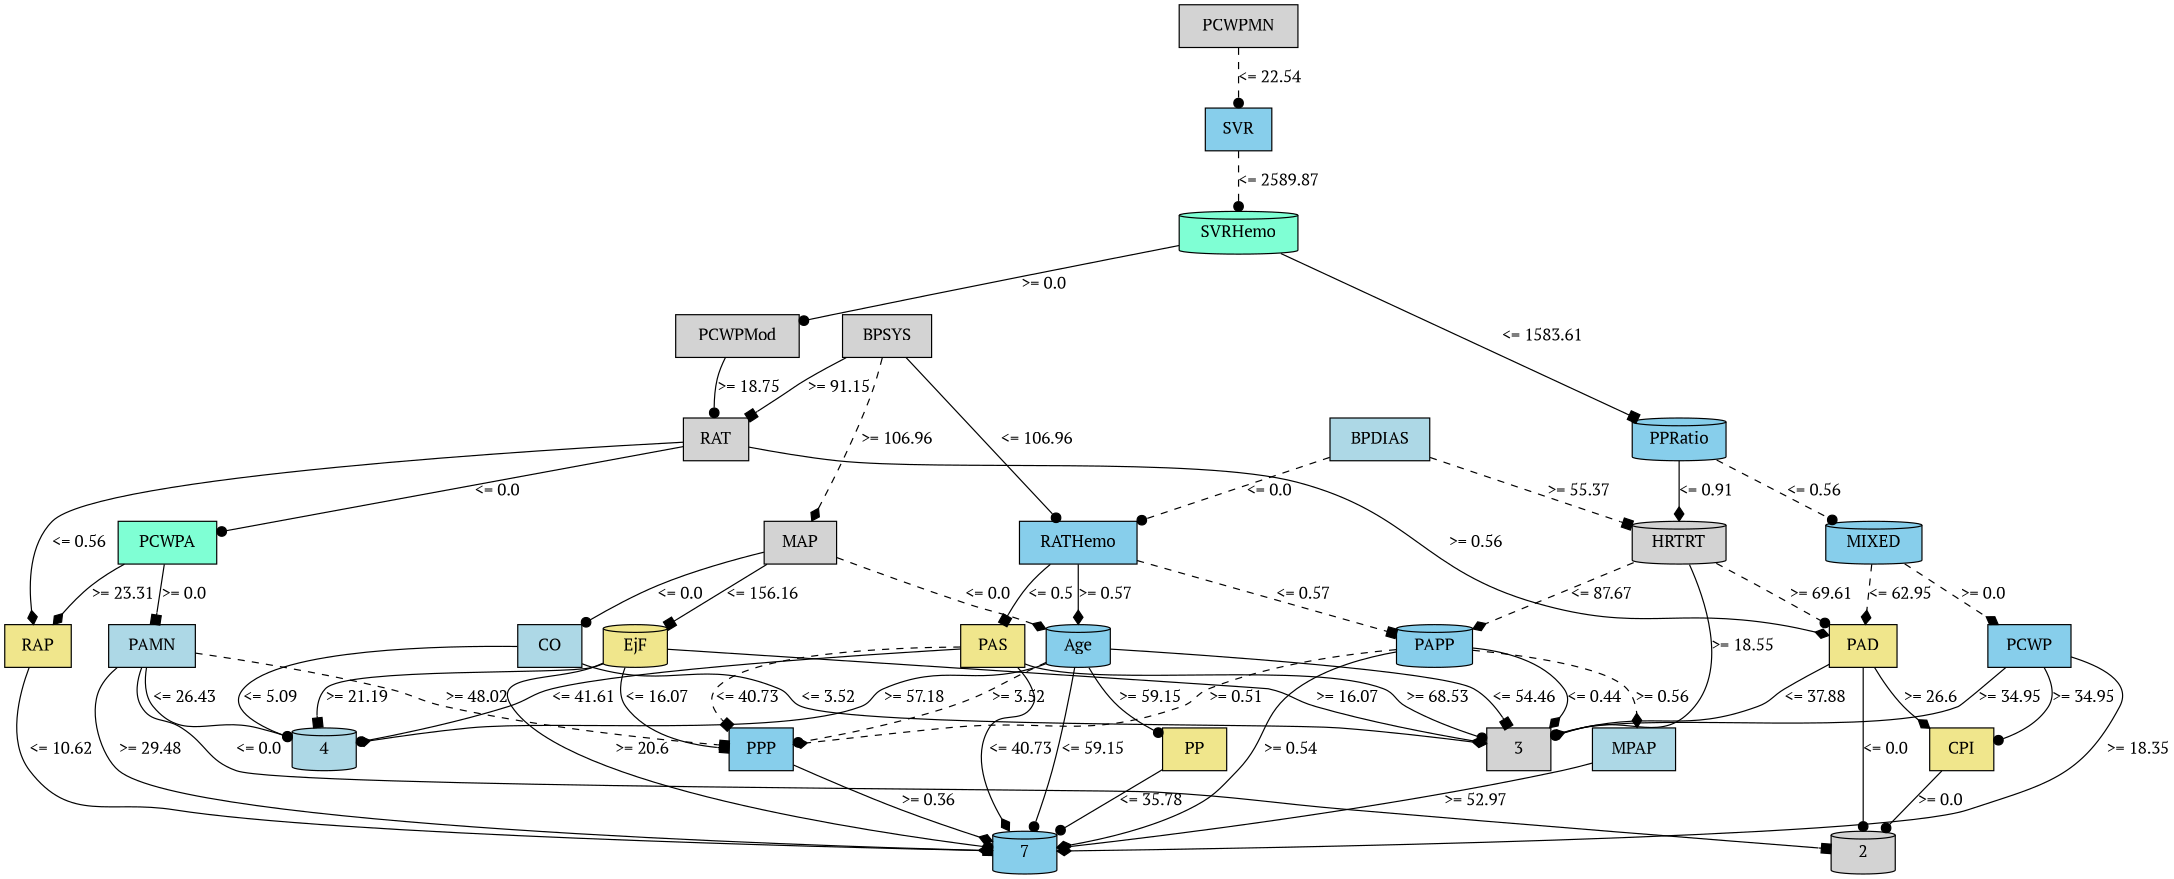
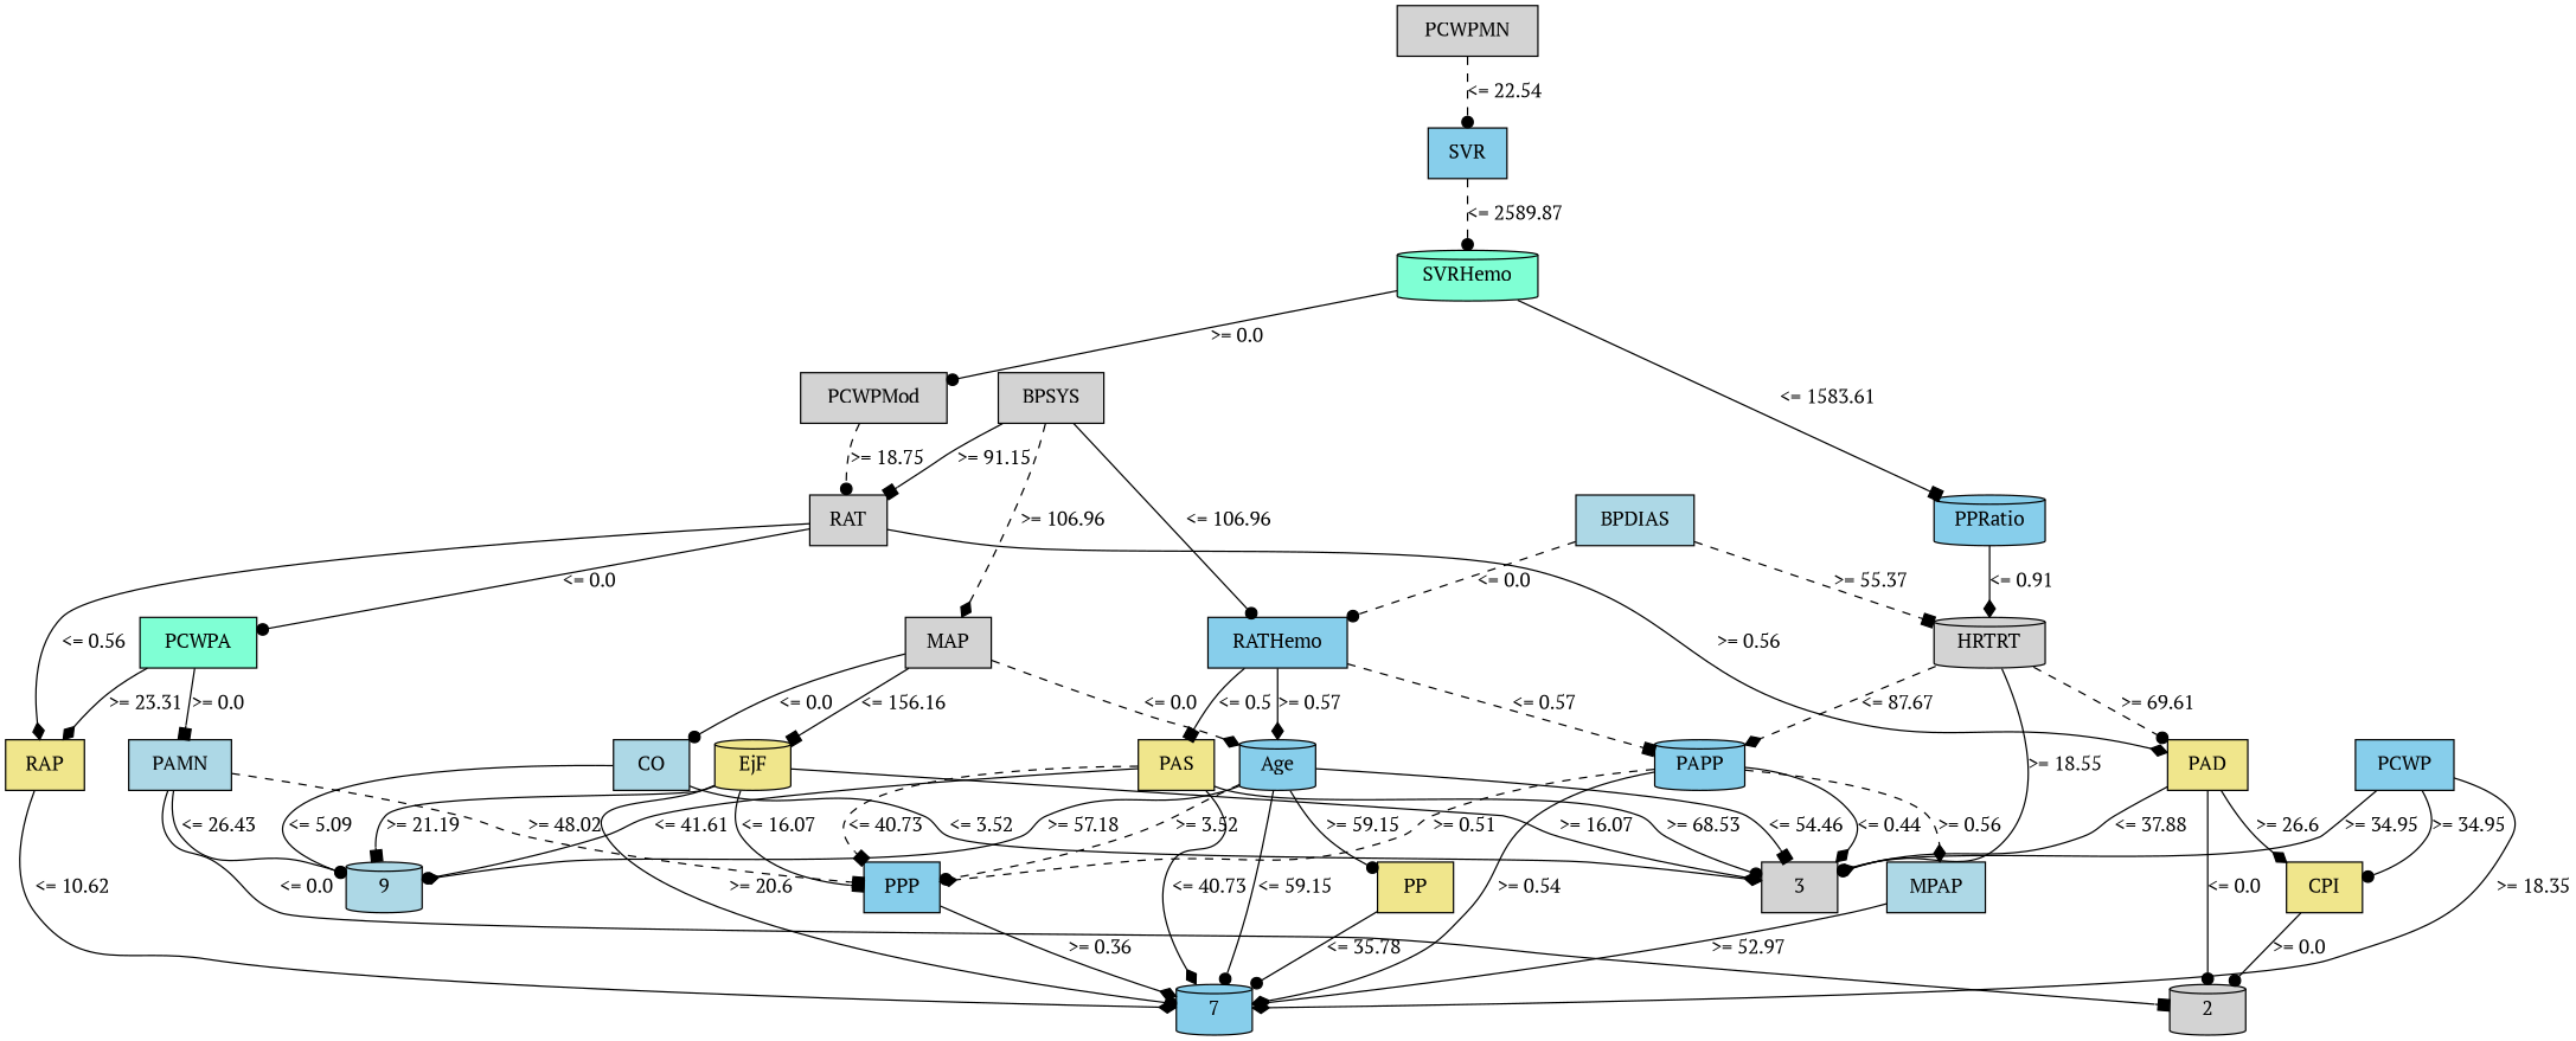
  strict digraph {
    fontname="PT Serif"
    node [fillcolor=skyblue fontname="PT Serif" shape=box style=filled]
    edge [arrowhead=diamond fontname="PT Serif" op="<=" param=0.0 style=solid]
    n1 [height=0.5 label=7 shape=cylinder width=0.75]
    2 [fillcolor=lightgrey height=0.5 shape=cylinder width=0.75]
    3 [fillcolor=lightgrey height=0.5 width=0.75]
-   4 [fillcolor=lightblue height=0.5 shape=cylinder width=0.75]
+   4 [fillcolor=lightblue height=0.5 shape=cylinder width=0.75 label=9]
    RAP [fillcolor=khaki height=0.5 width=0.77778]
    PAS [fillcolor=khaki height=0.5 width=0.75]
    PPP [height=0.5 width=0.75]
    PAD [fillcolor=khaki height=0.5 width=0.79437]
    CPI [fillcolor=khaki height=0.5 width=0.75]
    PAMN [fillcolor=lightblue height=0.5 width=1.0139]
    PCWP [height=0.5 width=0.97491]
    PCWPMod [fillcolor=lightgrey height=0.5 width=1.4444]
    RAT [fillcolor=lightgrey height=0.5 width=0.76389]
    PCWPA [fillcolor=aquamarine height=0.5 width=1.1555]
    PCWPMN [fillcolor=lightgrey height=0.5 width=1.3902]
    SVR [height=0.5 width=0.77778]
    SVRHemo [fillcolor=aquamarine height=0.5 shape=cylinder width=1.3902]
    PPRatio [height=0.5 shape=cylinder width=1.1013]
    BPSYS [fillcolor=lightgrey height=0.5 width=1.0471]
    RATHemo [height=0.5 width=1.375]
    MAP [fillcolor=lightgrey height=0.5 width=0.84854]
    BPDIAS [fillcolor=lightblue height=0.5 width=1.1735]
    HRTRT [fillcolor=lightgrey height=0.5 shape=cylinder width=1.1013]
-   MIXED [height=0.5 shape=cylinder width=1.125]
    CO [fillcolor=lightblue height=0.5 width=0.75]
    PAPP [height=0.5 shape=cylinder width=0.88889]
    Age [height=0.5 shape=cylinder width=0.75]
    EjF [fillcolor=khaki height=0.5 shape=cylinder width=0.75]
    MPAP [fillcolor=lightblue height=0.5 width=0.97491]
    PP [fillcolor=khaki height=0.5 width=0.75]
-   RAP -> n1 [arrowhead=box label="<= 10.62" param=10.62]
+   RAP -> n1 [label="<= 10.62" param=10.62]
    PAS -> n1 [label="<= 40.73" param=40.73]
    PAS -> 3 [arrowhead=dot label=">= 68.53" op=">=" param=68.53]
    PAS -> 4 [arrowhead=dot label="<= 41.61" param=41.61]
    PAS -> PPP [arrowhead=box label="<= 40.73" param=40.73 style=dashed]
    PPP -> n1 [label=">= 0.36" op=">=" param=0.36]
    PAD -> 2 [arrowhead=dot label="<= 0.0"]
    PAD -> 3 [label="<= 37.88" param=37.88]
    PAD -> CPI [label=">= 26.6" op=">=" param=26.6]
    CPI -> 2 [arrowhead=dot label=">= 0.0" op=">="]
-   PAMN -> n1 [label=">= 29.48" op=">=" param=29.48]
    PAMN -> 2 [arrowhead=box label="<= 0.0"]
    PAMN -> 4 [arrowhead=dot label="<= 26.43" param=26.43]
    PAMN -> PPP [arrowhead=box label=">= 48.02" op=">=" param=48.02 style=dashed]
    PCWP -> n1 [label=">= 18.35" op=">=" param=18.35]
    PCWP -> 3 [arrowhead=dot label=">= 34.95" op=">=" param=34.95]
    PCWP -> CPI [arrowhead=dot label=">= 34.95" op=">=" param=34.95]
-   PCWPMod -> RAT [arrowhead=dot label=">= 18.75" op=">=" param=18.75]
+   PCWPMod -> RAT [arrowhead=dot label=">= 18.75" op=">=" param=18.75 style=dashed]
    RAT -> RAP [label="<= 0.56" param=0.56]
    RAT -> PAD [label=">= 0.56" op=">=" param=0.56]
    RAT -> PCWPA [arrowhead=dot label="<= 0.0"]
    PCWPA -> RAP [label=">= 23.31" op=">=" param=23.31]
    PCWPA -> PAMN [arrowhead=box label=">= 0.0" op=">="]
    PCWPMN -> SVR [arrowhead=dot label="<= 22.54" param=22.54 style=dashed]
    SVR -> SVRHemo [arrowhead=dot label="<= 2589.87" param=2589.87 style=dashed]
    SVRHemo -> PCWPMod [arrowhead=dot label=">= 0.0" op=">="]
    SVRHemo -> PPRatio [arrowhead=box label="<= 1583.61" param=1583.61]
    PPRatio -> HRTRT [label="<= 0.91" param=0.91]
-   PPRatio -> MIXED [arrowhead=dot label="<= 0.56" param=0.56 style=dashed]
    BPSYS -> RAT [arrowhead=box label=">= 91.15" op=">=" param=91.15]
    BPSYS -> RATHemo [arrowhead=dot label="<= 106.96" param=106.96]
    BPSYS -> MAP [label=">= 106.96" op=">=" param=106.96 style=dashed]
    RATHemo -> PAS [arrowhead=box label="<= 0.5" param=0.5]
    RATHemo -> PAPP [arrowhead=box label="<= 0.57" param=0.57 style=dashed]
    RATHemo -> Age [label=">= 0.57" op=">=" param=0.57]
    MAP -> CO [arrowhead=dot label="<= 0.0"]
    MAP -> Age [label="<= 0.0" style=dashed]
    MAP -> EjF [arrowhead=box label="<= 156.16" param=156.16]
    BPDIAS -> RATHemo [arrowhead=dot label="<= 0.0" style=dashed]
    BPDIAS -> HRTRT [arrowhead=box label=">= 55.37" op=">=" param=55.37 style=dashed]
    HRTRT -> 3 [arrowhead=dot label=">= 18.55" op=">=" param=18.55]
    HRTRT -> PAD [arrowhead=dot label=">= 69.61" op=">=" param=69.61 style=dashed]
    HRTRT -> PAPP [label="<= 87.67" param=87.67 style=dashed]
-   MIXED -> PAD [label="<= 62.95" param=62.95 style=dashed]
-   MIXED -> PCWP [label=">= 0.0" op=">=" style=dashed]
    CO -> 3 [label="<= 3.52" param=3.52]
    CO -> 4 [arrowhead=dot label="<= 5.09" param=5.09]
    PAPP -> n1 [label=">= 0.54" op=">=" param=0.54]
    PAPP -> 3 [label="<= 0.44" param=0.44]
    PAPP -> PPP [label=">= 0.51" op=">=" param=0.51 style=dashed]
    PAPP -> MPAP [label=">= 0.56" op=">=" param=0.56 style=dashed]
    Age -> n1 [arrowhead=dot label="<= 59.15" param=59.15]
    Age -> 3 [arrowhead=box label="<= 54.46" param=54.46]
    Age -> 4 [label=">= 57.18" op=">=" param=57.18]
    Age -> PPP [arrowhead=dot label=">= 3.52" op=">=" param=3.52 style=dashed]
    Age -> PP [arrowhead=dot label=">= 59.15" op=">=" param=59.15]
    EjF -> n1 [arrowhead=dot label=">= 20.6" op=">=" param=20.6]
    EjF -> 3 [label=">= 16.07" op=">=" param=16.07]
    EjF -> 4 [arrowhead=box label=">= 21.19" op=">=" param=21.19]
    EjF -> PPP [arrowhead=box label="<= 16.07" param=16.07]
    MPAP -> n1 [label=">= 52.97" op=">=" param=52.97]
    PP -> n1 [arrowhead=dot label="<= 35.78" param=35.78]
  }
